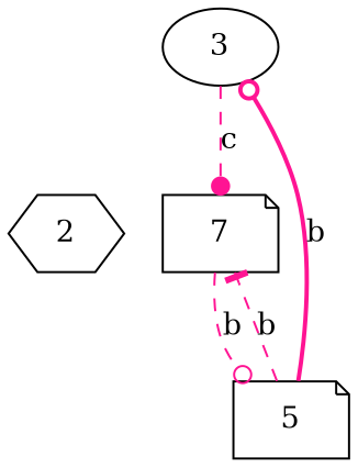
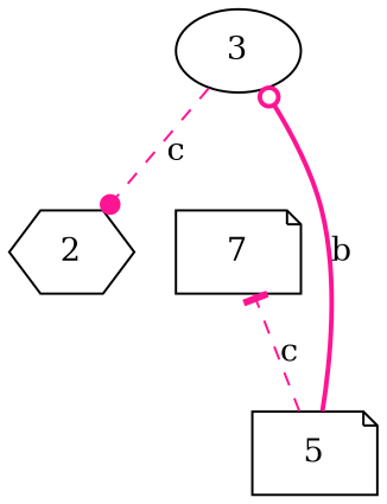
  strict digraph {
    fontname="DejaVu Serif"
    node [fontname="DejaVu Serif" shape=note]
    edge [arrowhead=odot color=deeppink fontname="DejaVu Serif" style=dashed]
    2 [shape=hexagon]
    3 [shape=ellipse]
    7
    n4 [label=5]
-   3 -> 7 [arrowhead=dot label=c]
-   7 -> n4 [label=b]
+   3 -> 2 [arrowhead=dot label=c]
    n4 -> 3 [label=b style=bold]
-   n4 -> 7 [arrowhead=tee label=b]
+   n4 -> 7 [arrowhead=tee label=c]
  }
